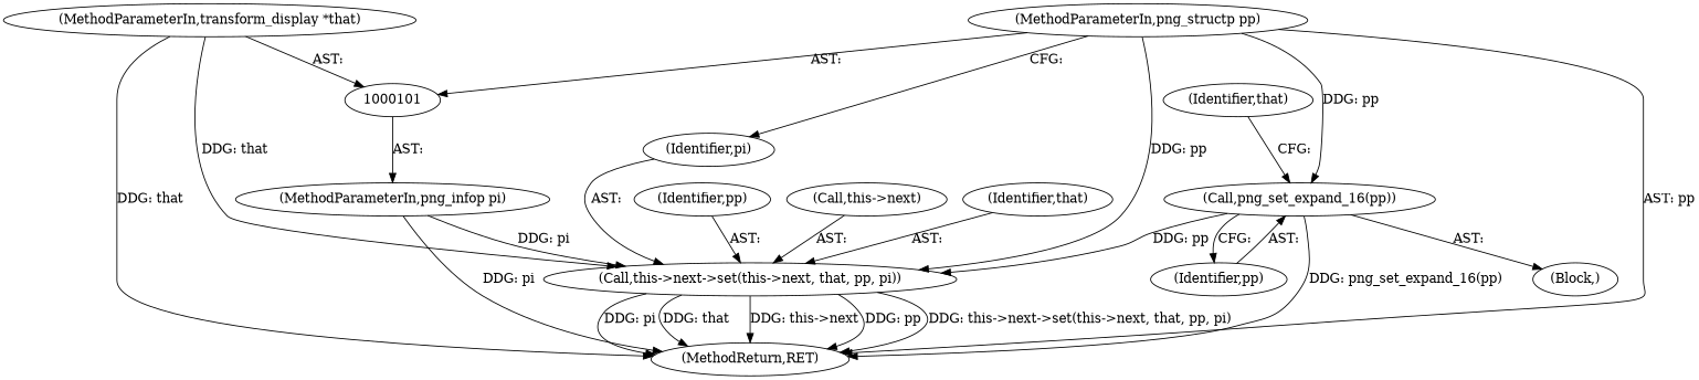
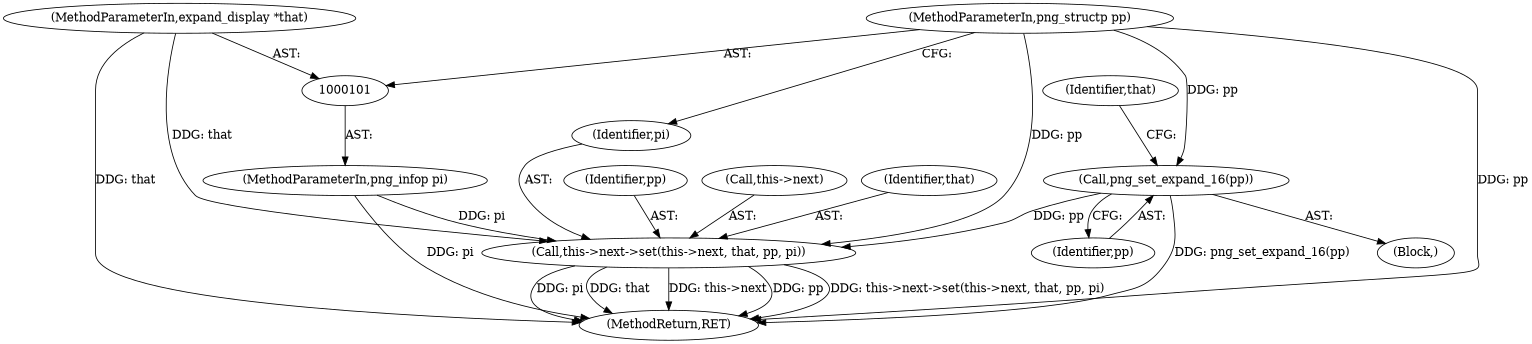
  digraph {
    n1 [label="(Call,this->next->set(this->next, that, pp, pi))"]
    n2 [label="(MethodReturn,RET)"]
    n3 [label="(Block,)"]
    n4 [label="(Identifier,pi)"]
-   n5 [label="(MethodParameterIn,transform_display *that)"]
+   n5 [label="(MethodParameterIn,expand_display *that)"]
    1000101
    n7 [label="(MethodParameterIn,png_infop pi)"]
    n8 [label="(Call,png_set_expand_16(pp))"]
    n9 [label="(Identifier,pp)"]
    n10 [label="(MethodParameterIn,png_structp pp)"]
    n11 [label="(Identifier,pp)"]
    n12 [label="(Call,this->next)"]
    n13 [label="(Identifier,that)"]
    n14 [label="(Identifier,that)"]
    n1 -> n2 [label="DDG: that"]
    n1 -> n2 [label="DDG: this->next"]
    n1 -> n2 [label="DDG: pp"]
    n1 -> n2 [label="DDG: this->next->set(this->next, that, pp, pi)"]
    n1 -> n2 [label="DDG: pi"]
    n4 -> n1 [label="AST: "]
    n5 -> n1 [label="DDG: that"]
    n5 -> n2 [label="DDG: that"]
    n5 -> 1000101 [label="AST: "]
    1000101 -> n7 [label="AST: "]
    n7 -> n1 [label="DDG: pi"]
    n7 -> n2 [label="DDG: pi"]
    n8 -> n1 [label="DDG: pp"]
    n8 -> n2 [label="DDG: png_set_expand_16(pp)"]
    n8 -> n3 [label="AST: "]
    n8 -> n9 [label="CFG: "]
    n9 -> n8 [label="AST: "]
    n10 -> n1 [label="DDG: pp"]
-   n10 -> n2 [label="AST: pp"]
+   n10 -> n2 [label="DDG: pp"]
    n10 -> n4 [label="CFG: "]
    n10 -> 1000101 [label="AST: "]
    n10 -> n8 [label="DDG: pp"]
    n11 -> n1 [label="AST: "]
    n12 -> n1 [label="AST: "]
    n13 -> n1 [label="AST: "]
    n14 -> n8 [label="CFG: "]
  }
